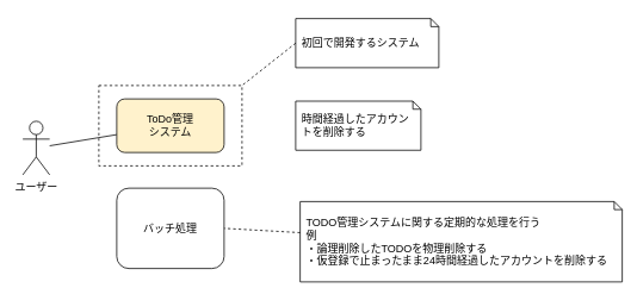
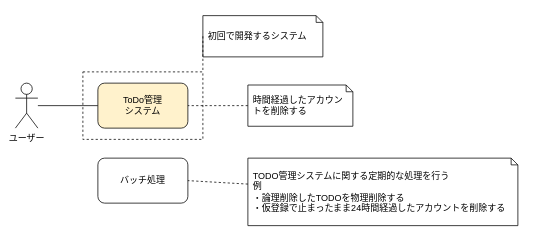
  <mxCell id="0" />
  <mxCell id="1" parent="0" />
  <mxCell id="2" style="rounded=0;orthogonalLoop=1;jettySize=auto;html=1;endArrow=none;endFill=0;" parent="1" source="3" target="4" edge="1"><mxGeometry relative="1" as="geometry" /></mxCell>
- <mxCell id="3" value="ユーザー" style="shape=umlActor;verticalLabelPosition=bottom;verticalAlign=top;html=1;outlineConnect=0;" parent="1" vertex="1"><mxGeometry x="25" y="135" width="30" height="60" as="geometry" /></mxCell>
+ <mxCell id="3" value="ユーザー" style="shape=umlActor;verticalLabelPosition=bottom;verticalAlign=top;html=1;outlineConnect=0;" parent="1" vertex="1"><mxGeometry x="20" y="110" width="30" height="60" as="geometry" /></mxCell>
  <mxCell id="4" value="ToDo管理&lt;br&gt;システム" style="rounded=1;whiteSpace=wrap;html=1;fillColor=#fff2cc;" parent="1" vertex="1"><mxGeometry x="130" y="110" width="120" height="60" as="geometry" /></mxCell>
+ <mxCell id="5" style="edgeStyle=none;rounded=0;orthogonalLoop=1;jettySize=auto;html=1;endArrow=none;endFill=0;dashed=1;" parent="1" source="6" target="4" edge="1"><mxGeometry relative="1" as="geometry"><mxPoint x="300" y="280" as="targetPoint" /></mxGeometry></mxCell>
  <mxCell id="6" value="時間経過したアカウントを削除する" style="shape=note;size=9;whiteSpace=wrap;html=1;align=left;spacingLeft=5;spacingRight=5;" parent="1" vertex="1"><mxGeometry x="330" y="112.5" width="140" height="55" as="geometry" /></mxCell>
- <mxCell id="7" value="バッチ処理" style="rounded=1;whiteSpace=wrap;html=1;" parent="1" vertex="1"><mxGeometry x="130" y="210" width="120" height="90" as="geometry" /></mxCell>
- <mxCell id="8" value="TODO管理システムに関する定期的な処理を行う&lt;br&gt;例&lt;br&gt;・論理削除したTODOを物理削除する&lt;br&gt;・仮登録で止まったまま24時間経過したアカウントを削除する" style="shape=note;size=9;whiteSpace=wrap;html=1;align=left;spacingLeft=5;spacingRight=5;" parent="1" vertex="1"><mxGeometry x="335" y="225" width="360" height="90" as="geometry" /></mxCell>
+ <mxCell id="7" value="バッチ処理" style="rounded=1;whiteSpace=wrap;html=1;" parent="1" vertex="1"><mxGeometry x="130" y="210" width="120" height="60" as="geometry" /></mxCell>
+ <mxCell id="8" value="TODO管理システムに関する定期的な処理を行う&lt;br&gt;例&lt;br&gt;・論理削除したTODOを物理削除する&lt;br&gt;・仮登録で止まったまま24時間経過したアカウントを削除する" style="shape=note;size=9;whiteSpace=wrap;html=1;align=left;spacingLeft=5;spacingRight=5;" parent="1" vertex="1"><mxGeometry x="330" y="210" width="360" height="90" as="geometry" /></mxCell>
  <mxCell id="9" style="edgeStyle=none;rounded=0;orthogonalLoop=1;jettySize=auto;html=1;endArrow=none;endFill=0;dashed=1;entryX=1;entryY=0.5;entryDx=0;entryDy=0;" parent="1" source="8" target="7" edge="1"><mxGeometry relative="1" as="geometry"><mxPoint x="260" y="150" as="targetPoint" /><mxPoint x="340" y="150" as="sourcePoint" /></mxGeometry></mxCell>
  <mxCell id="10" value="" style="rounded=0;whiteSpace=wrap;html=1;align=left;dashed=1;fillColor=none;" parent="1" vertex="1"><mxGeometry x="110" y="95" width="160" height="90" as="geometry" /></mxCell>
  <mxCell id="11" style="edgeStyle=none;rounded=0;orthogonalLoop=1;jettySize=auto;html=1;endArrow=none;endFill=0;dashed=1;entryX=1;entryY=0;entryDx=0;entryDy=0;exitX=0;exitY=0.5;exitDx=0;exitDy=0;exitPerimeter=0;" parent="1" source="12" target="10" edge="1"><mxGeometry relative="1" as="geometry"><mxPoint x="250" y="19.286" as="targetPoint" /></mxGeometry></mxCell>
- <mxCell id="12" value="初回で開発するシステム" style="shape=note;size=9;whiteSpace=wrap;html=1;align=left;spacingLeft=5;spacingRight=5;fillColor=none;" parent="1" vertex="1"><mxGeometry x="330" y="20" width="160" height="55" as="geometry" /></mxCell>
+ <mxCell id="12" value="初回で開発するシステム" style="shape=note;size=9;whiteSpace=wrap;html=1;align=left;spacingLeft=5;spacingRight=5;fillColor=none;" parent="1" vertex="1"><mxGeometry x="270" y="20" width="160" height="55" as="geometry" /></mxCell>
